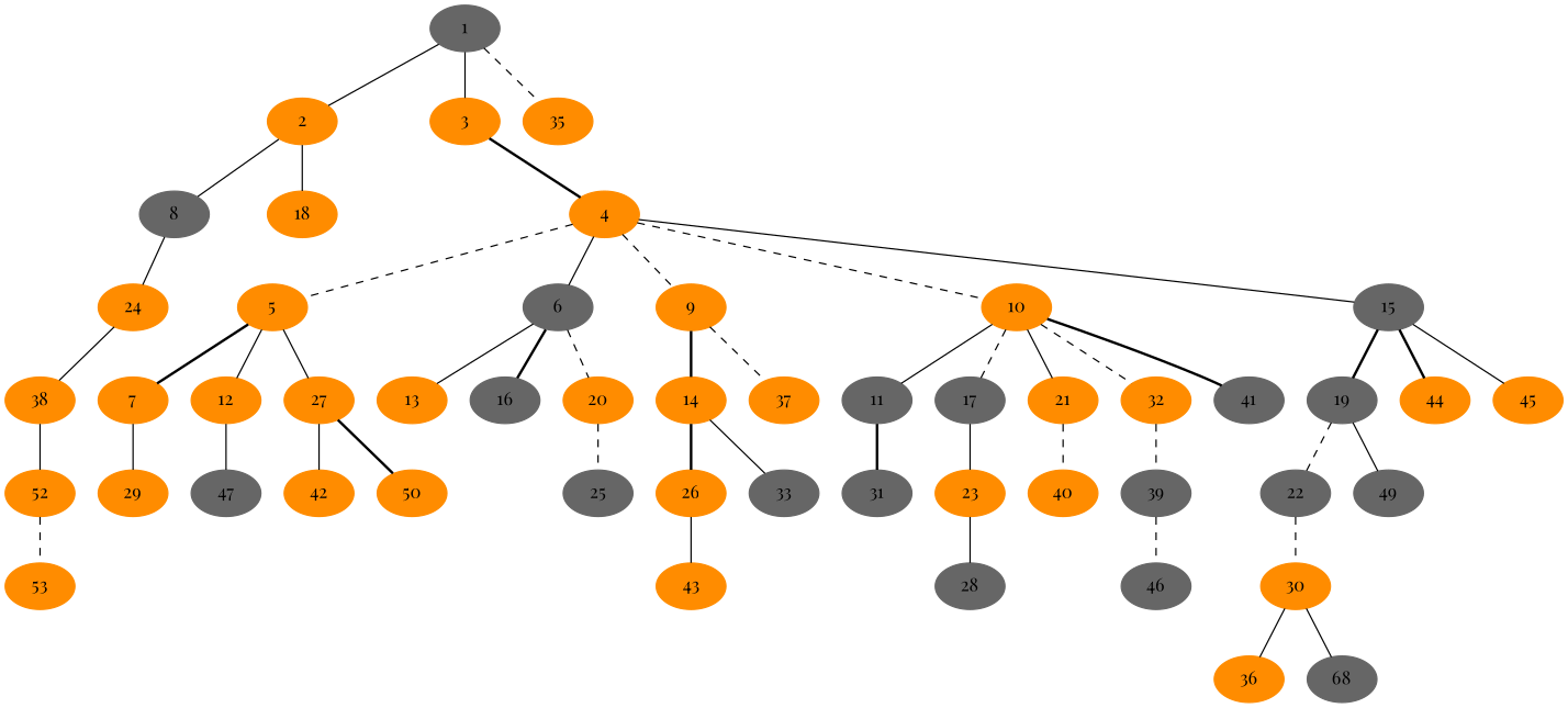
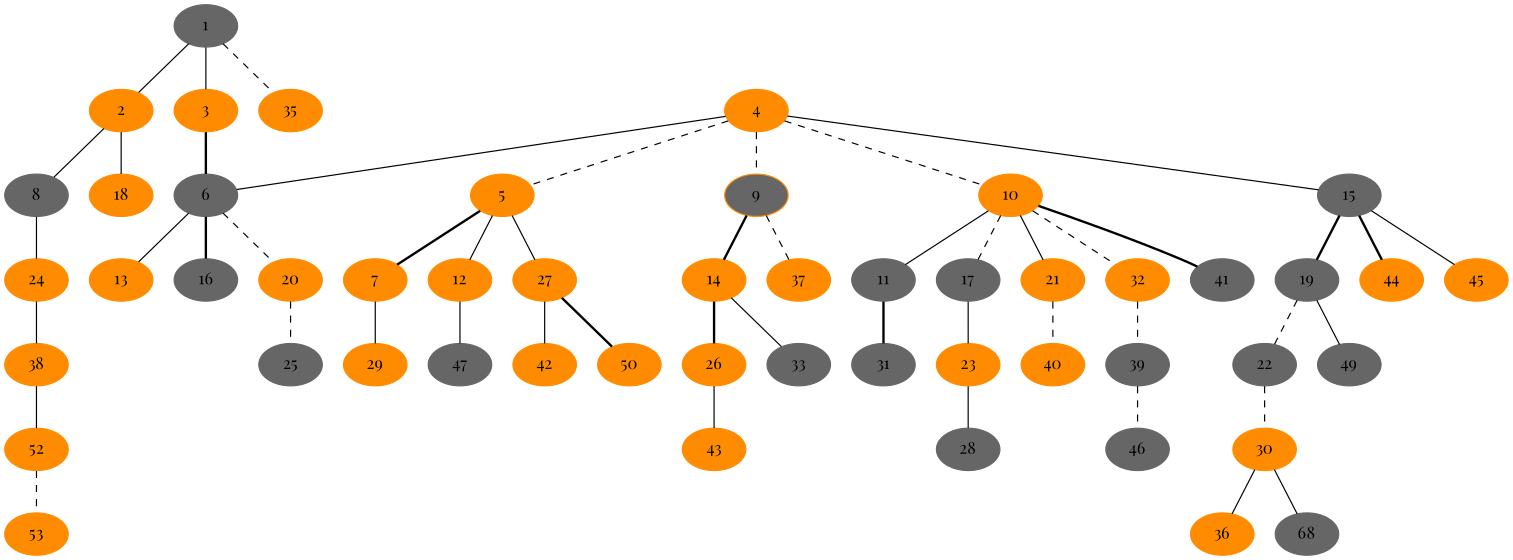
  graph {
    fontname="Playfair Display"
    node [color=darkorange fontname="Playfair Display" style=filled]
    edge [fontname="Playfair Display" style=solid]
    1 [color=gray40]
    2
    3
    35
    8 [color=gray40]
    18
    4
    24
    5
    6 [color=gray40]
-   9
+   9 [fillcolor=gray40]
    10
    15 [color=gray40]
    7
    12
    27
    13
    16 [color=gray40]
    20
    14
    37
    11 [color=gray40]
    17 [color=gray40]
    21
    32
    41 [color=gray40]
    19 [color=gray40]
    44
    45
    29
    47 [color=gray40]
    42
    50
    25 [color=gray40]
    38
    26
    33 [color=gray40]
    31 [color=gray40]
    23
    40
    39 [color=gray40]
    43
    22 [color=gray40]
    49 [color=gray40]
    28 [color=gray40]
    30
    36
    n48 [color=gray40 label=68]
    52
    46 [color=gray40]
    53
    1 -- 2
    1 -- 3
    1 -- 35 [style=dashed]
    2 -- 8
    2 -- 18
-   3 -- 4 [style=bold]
+   3 -- 6 [style=bold]
    8 -- 24
    4 -- 5 [style=dashed]
    4 -- 6
    4 -- 9 [style=dashed]
    4 -- 10 [style=dashed]
    4 -- 15
    24 -- 38
    5 -- 7 [style=bold]
    5 -- 12
    5 -- 27
    6 -- 13
    6 -- 16 [style=bold]
    6 -- 20 [style=dashed]
    9 -- 14 [style=bold]
    9 -- 37 [style=dashed]
    10 -- 11
    10 -- 17 [style=dashed]
    10 -- 21
    10 -- 32 [style=dashed]
    10 -- 41 [style=bold]
    15 -- 19 [style=bold]
    15 -- 44 [style=bold]
    15 -- 45
    7 -- 29
    12 -- 47
    27 -- 42
    27 -- 50 [style=bold]
    20 -- 25 [style=dashed]
    14 -- 26 [style=bold]
    14 -- 33
    11 -- 31 [style=bold]
    17 -- 23
    21 -- 40 [style=dashed]
    32 -- 39 [style=dashed]
    19 -- 22 [style=dashed]
    19 -- 49
    38 -- 52
    26 -- 43
    23 -- 28
    39 -- 46 [style=dashed]
    22 -- 30 [style=dashed]
    30 -- 36
    30 -- n48
    52 -- 53 [style=dashed]
  }
